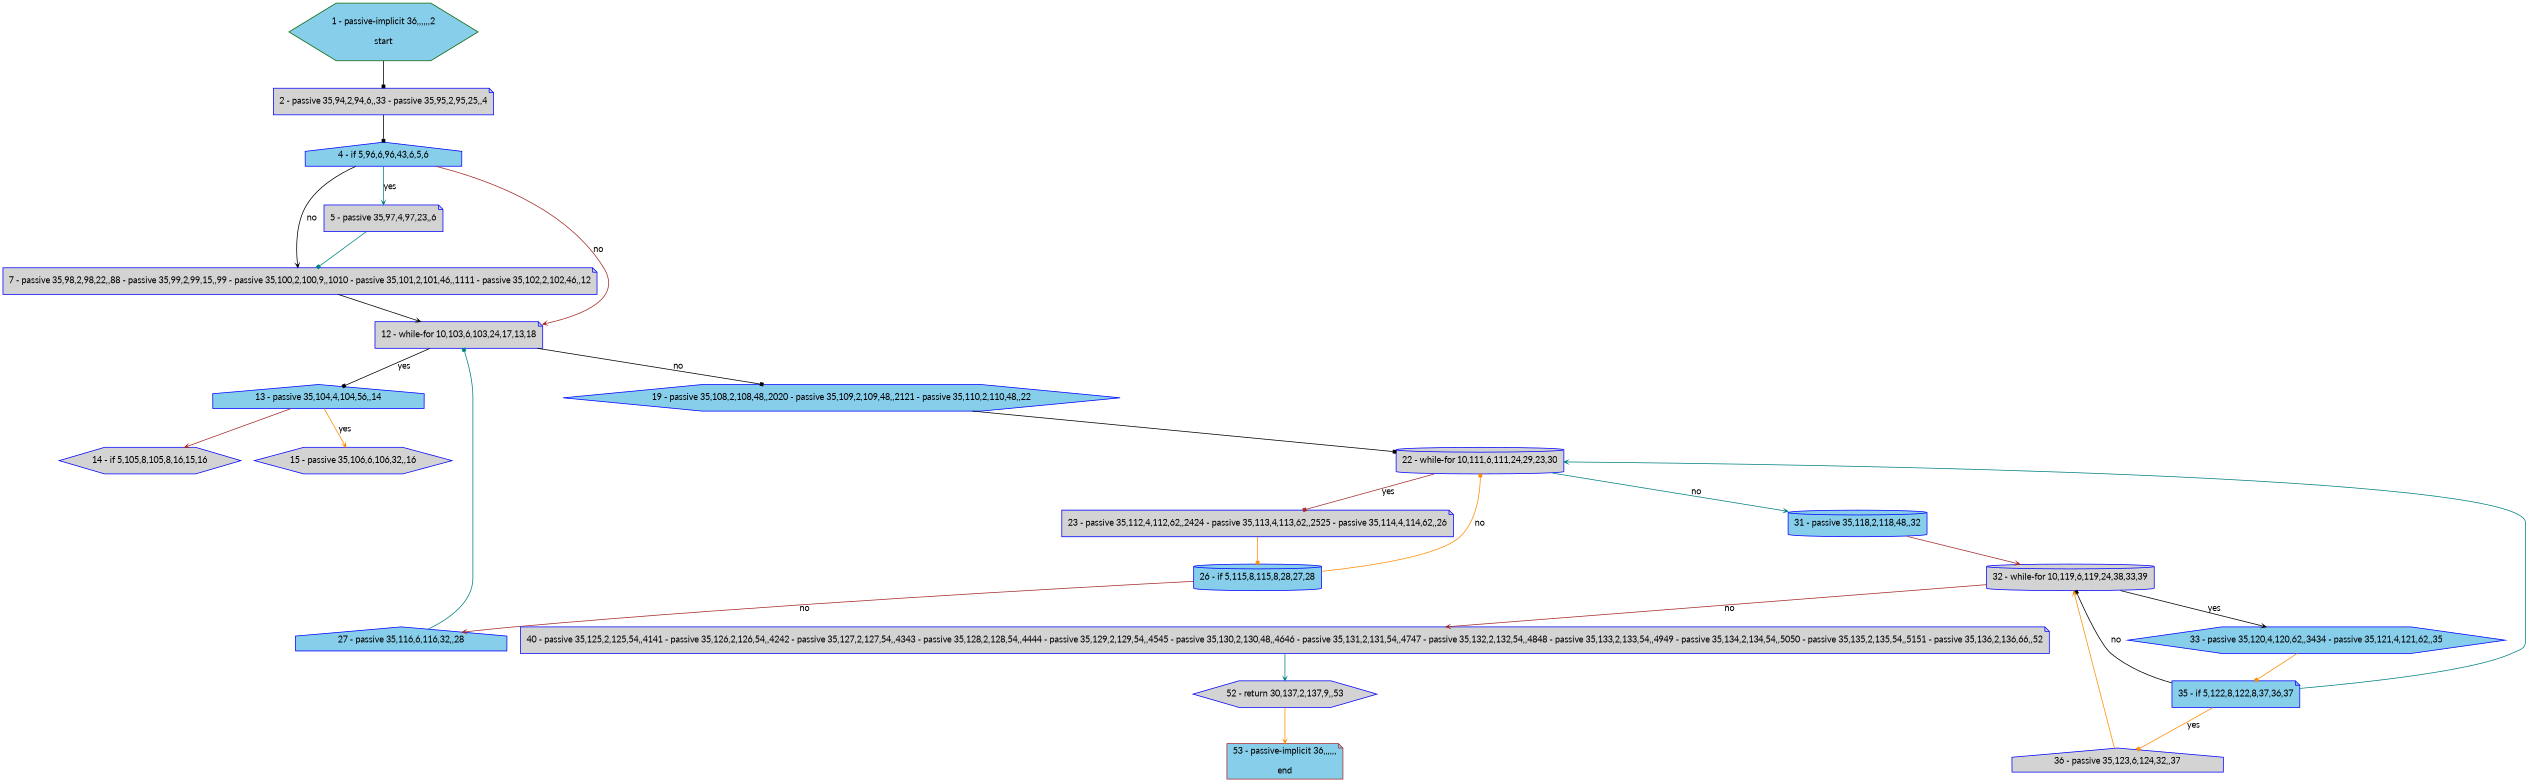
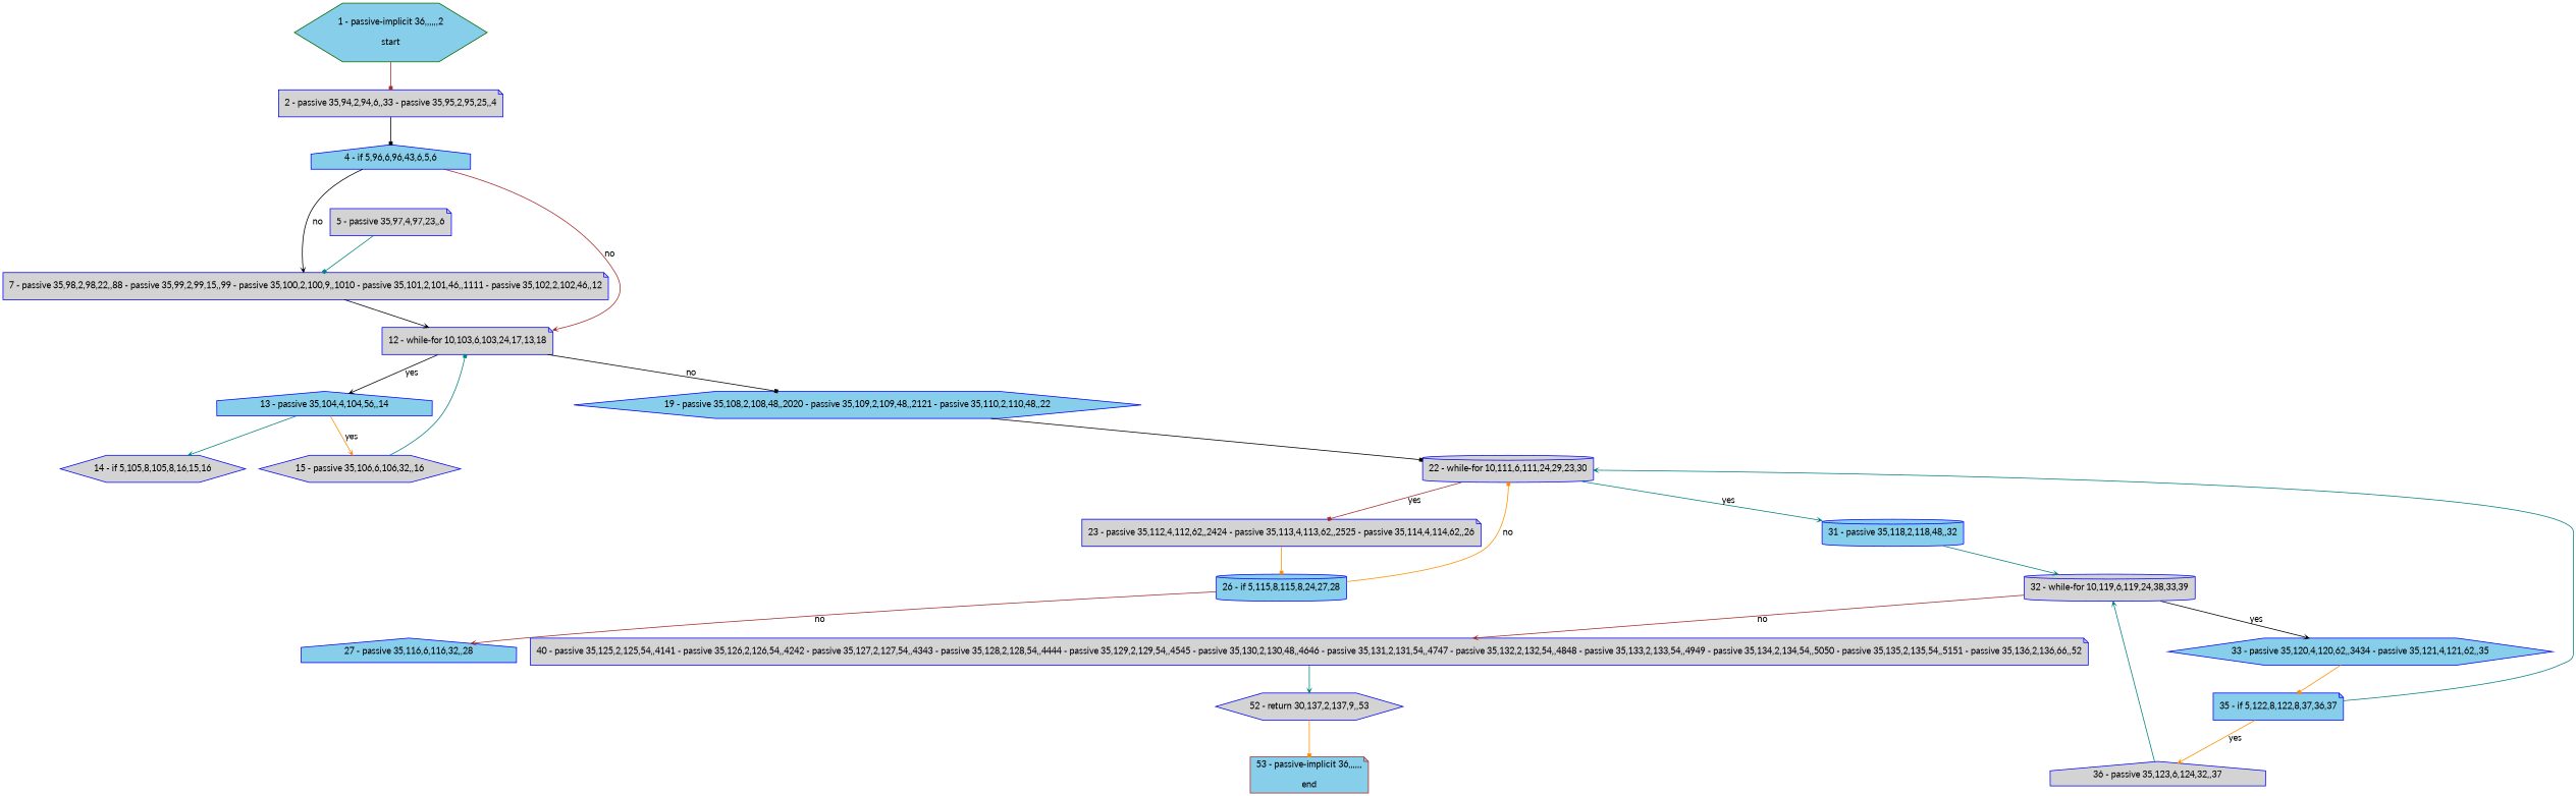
  digraph {
    bgcolor=white
    compound=true
    fillcolor="#FFFFCC"
    fontname=Lato
    fontsize=12
    pack=true
    packmode=clust
    style="rounded,filled"
    node [color="#0000ff" compound=true fillcolor=lightgrey fixedsize=false fontname=Lato fontsize=12 node_initialized=no shape=note style=filled]
    edge [arrowhead=vee arrowsize=0.5 arrowtail=none color=black compound=true dir=forward fontcolor=black fontname=Lato fontsize=12]
    n1 [label="2 - passive 35,94,2,94,6,,33 - passive 35,95,2,95,25,,4"]
    n2 [fillcolor=skyblue label="4 - if 5,96,6,96,43,6,5,6" shape=house]
    n3 [label="5 - passive 35,97,4,97,23,,6"]
    n4 [label="7 - passive 35,98,2,98,22,,88 - passive 35,99,2,99,15,,99 - passive 35,100,2,100,9,,1010 - passive 35,101,2,101,46,,1111 - passive 35,102,2,102,46,,12"]
    n5 [label="12 - while-for 10,103,6,103,24,17,13,18"]
    n6 [color="#006400" fillcolor=skyblue label="1 - passive-implicit 36,,,,,,2\n\nstart" shape=hexagon]
    n7 [fillcolor=skyblue label="13 - passive 35,104,4,104,56,,14" shape=house]
    n8 [fillcolor=skyblue label="19 - passive 35,108,2,108,48,,2020 - passive 35,109,2,109,48,,2121 - passive 35,110,2,110,48,,22" shape=hexagon]
    n9 [label="14 - if 5,105,8,105,8,16,15,16" shape=hexagon]
    n10 [label="15 - passive 35,106,6,106,32,,16" shape=hexagon]
    n11 [label="22 - while-for 10,111,6,111,24,29,23,30" shape=cylinder]
    n12 [label="23 - passive 35,112,4,112,62,,2424 - passive 35,113,4,113,62,,2525 - passive 35,114,4,114,62,,26"]
    n13 [fillcolor=skyblue label="31 - passive 35,118,2,118,48,,32" shape=cylinder]
-   n14 [fillcolor=skyblue label="26 - if 5,115,8,115,8,28,27,28" shape=cylinder]
+   n14 [fillcolor=skyblue label="26 - if 5,115,8,115,8,24,27,28" shape=cylinder]
    n15 [label="32 - while-for 10,119,6,119,24,38,33,39" shape=cylinder]
    n16 [fillcolor=skyblue label="27 - passive 35,116,6,116,32,,28" shape=house]
    n17 [fillcolor=skyblue label="33 - passive 35,120,4,120,62,,3434 - passive 35,121,4,121,62,,35" shape=hexagon]
    n18 [label="40 - passive 35,125,2,125,54,,4141 - passive 35,126,2,126,54,,4242 - passive 35,127,2,127,54,,4343 - passive 35,128,2,128,54,,4444 - passive 35,129,2,129,54,,4545 - passive 35,130,2,130,48,,4646 - passive 35,131,2,131,54,,4747 - passive 35,132,2,132,54,,4848 - passive 35,133,2,133,54,,4949 - passive 35,134,2,134,54,,5050 - passive 35,135,2,135,54,,5151 - passive 35,136,2,136,66,,52"]
    n19 [fillcolor=skyblue label="35 - if 5,122,8,122,8,37,36,37"]
    n20 [label="52 - return 30,137,2,137,9,,53" shape=hexagon]
    n21 [label="36 - passive 35,123,6,124,32,,37" shape=house]
    n22 [color="#a52a2a" fillcolor=skyblue label="53 - passive-implicit 36,,,,,,\n\nend"]
    n1 -> n2 [arrowhead=box]
-   n2 -> n3 [color=teal label=yes]
    n2 -> n4 [label=no]
    n2 -> n5 [color=brown label=no]
    n3 -> n4 [arrowhead=box color=teal]
    n4 -> n5
-   n5 -> n7 [arrowhead=box label=yes]
+   n5 -> n7 [label=yes]
    n5 -> n8 [arrowhead=box label=no]
-   n6 -> n1 [arrowhead=box]
-   n7 -> n9 [color=brown]
+   n6 -> n1 [arrowhead=box color=brown]
+   n7 -> n9 [color=teal]
    n7 -> n10 [color=darkorange label=yes]
    n8 -> n11 [arrowhead=box]
-   n16 -> n5 [arrowhead=box color=teal]
+   n10 -> n5 [arrowhead=box color=teal]
    n11 -> n12 [arrowhead=box color=brown label=yes]
-   n11 -> n13 [color=teal label=no]
+   n11 -> n13 [color=teal label=yes]
    n12 -> n14 [arrowhead=box color=darkorange]
-   n13 -> n15 [color=brown]
+   n13 -> n15 [color=teal]
    n14 -> n11 [arrowhead=box color=darkorange label=no]
    n14 -> n16 [color=brown label=no]
    n15 -> n17 [label=yes]
    n15 -> n18 [color=brown label=no]
    n17 -> n19 [arrowhead=box color=darkorange]
    n18 -> n20 [color=teal]
    n19 -> n11 [color=teal]
-   n19 -> n15 [arrowhead=box label=no]
-   n19 -> n21 [arrowhead=box color=darkorange label=yes]
-   n20 -> n22 [color=darkorange]
-   n21 -> n15 [color=darkorange]
+   n19 -> n21 [color=darkorange label=yes]
+   n20 -> n22 [arrowhead=box color=darkorange]
+   n21 -> n15 [color=teal]
  }
